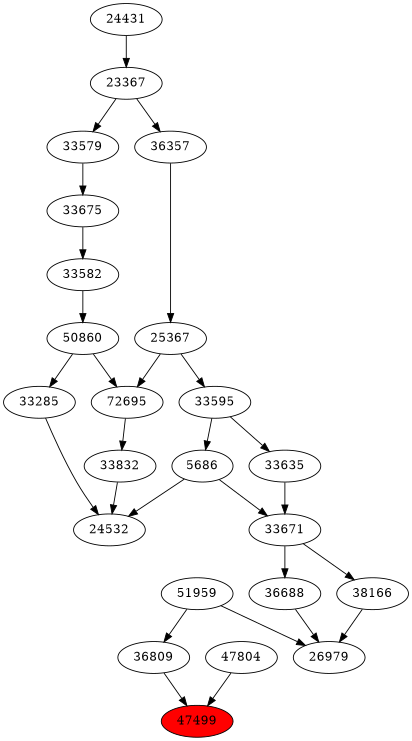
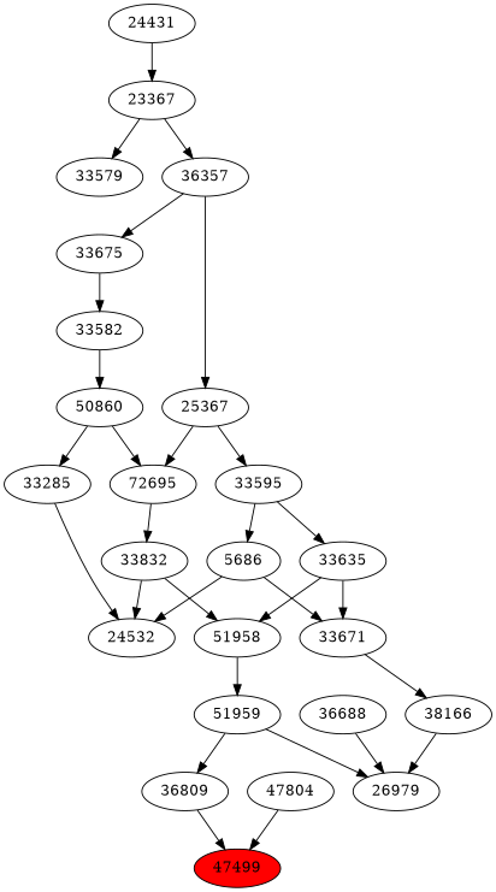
  strict digraph {
    n1 [fillcolor=red label=47499 style=filled]
    n2 [label=47804]
    n3 [label=36809]
    n4 [label=26979]
    n5 [label=51959]
    n6 [label=36688]
    n7 [label=38166]
+   n8 [label=51958]
    n9 [label=33671]
    n10 [label=24532]
    n11 [label=33832]
    n12 [label=33635]
    n13 [label=5686]
    n14 [label=33285]
    n15 [label=72695]
    n16 [label=33595]
    n17 [label=50860]
    n18 [label=25367]
    n19 [label=33582]
    n20 [label=36357]
    n21 [label=33675]
    n22 [label=23367]
    n23 [label=33579]
    n24 [label=24431]
    n2 -> n1
    n3 -> n1
    n5 -> n3
    n5 -> n4
    n6 -> n4
    n7 -> n4
-   n9 -> n6
+   n8 -> n5
    n9 -> n7
+   n11 -> n8
    n11 -> n10
+   n12 -> n8
    n12 -> n9
    n13 -> n9
    n13 -> n10
    n14 -> n10
    n15 -> n11
    n16 -> n12
    n16 -> n13
    n17 -> n14
    n17 -> n15
    n18 -> n15
    n18 -> n16
    n19 -> n17
    n20 -> n18
    n21 -> n19
    n22 -> n20
    n22 -> n23
-   n23 -> n21
+   n20 -> n21
    n24 -> n22
  }
